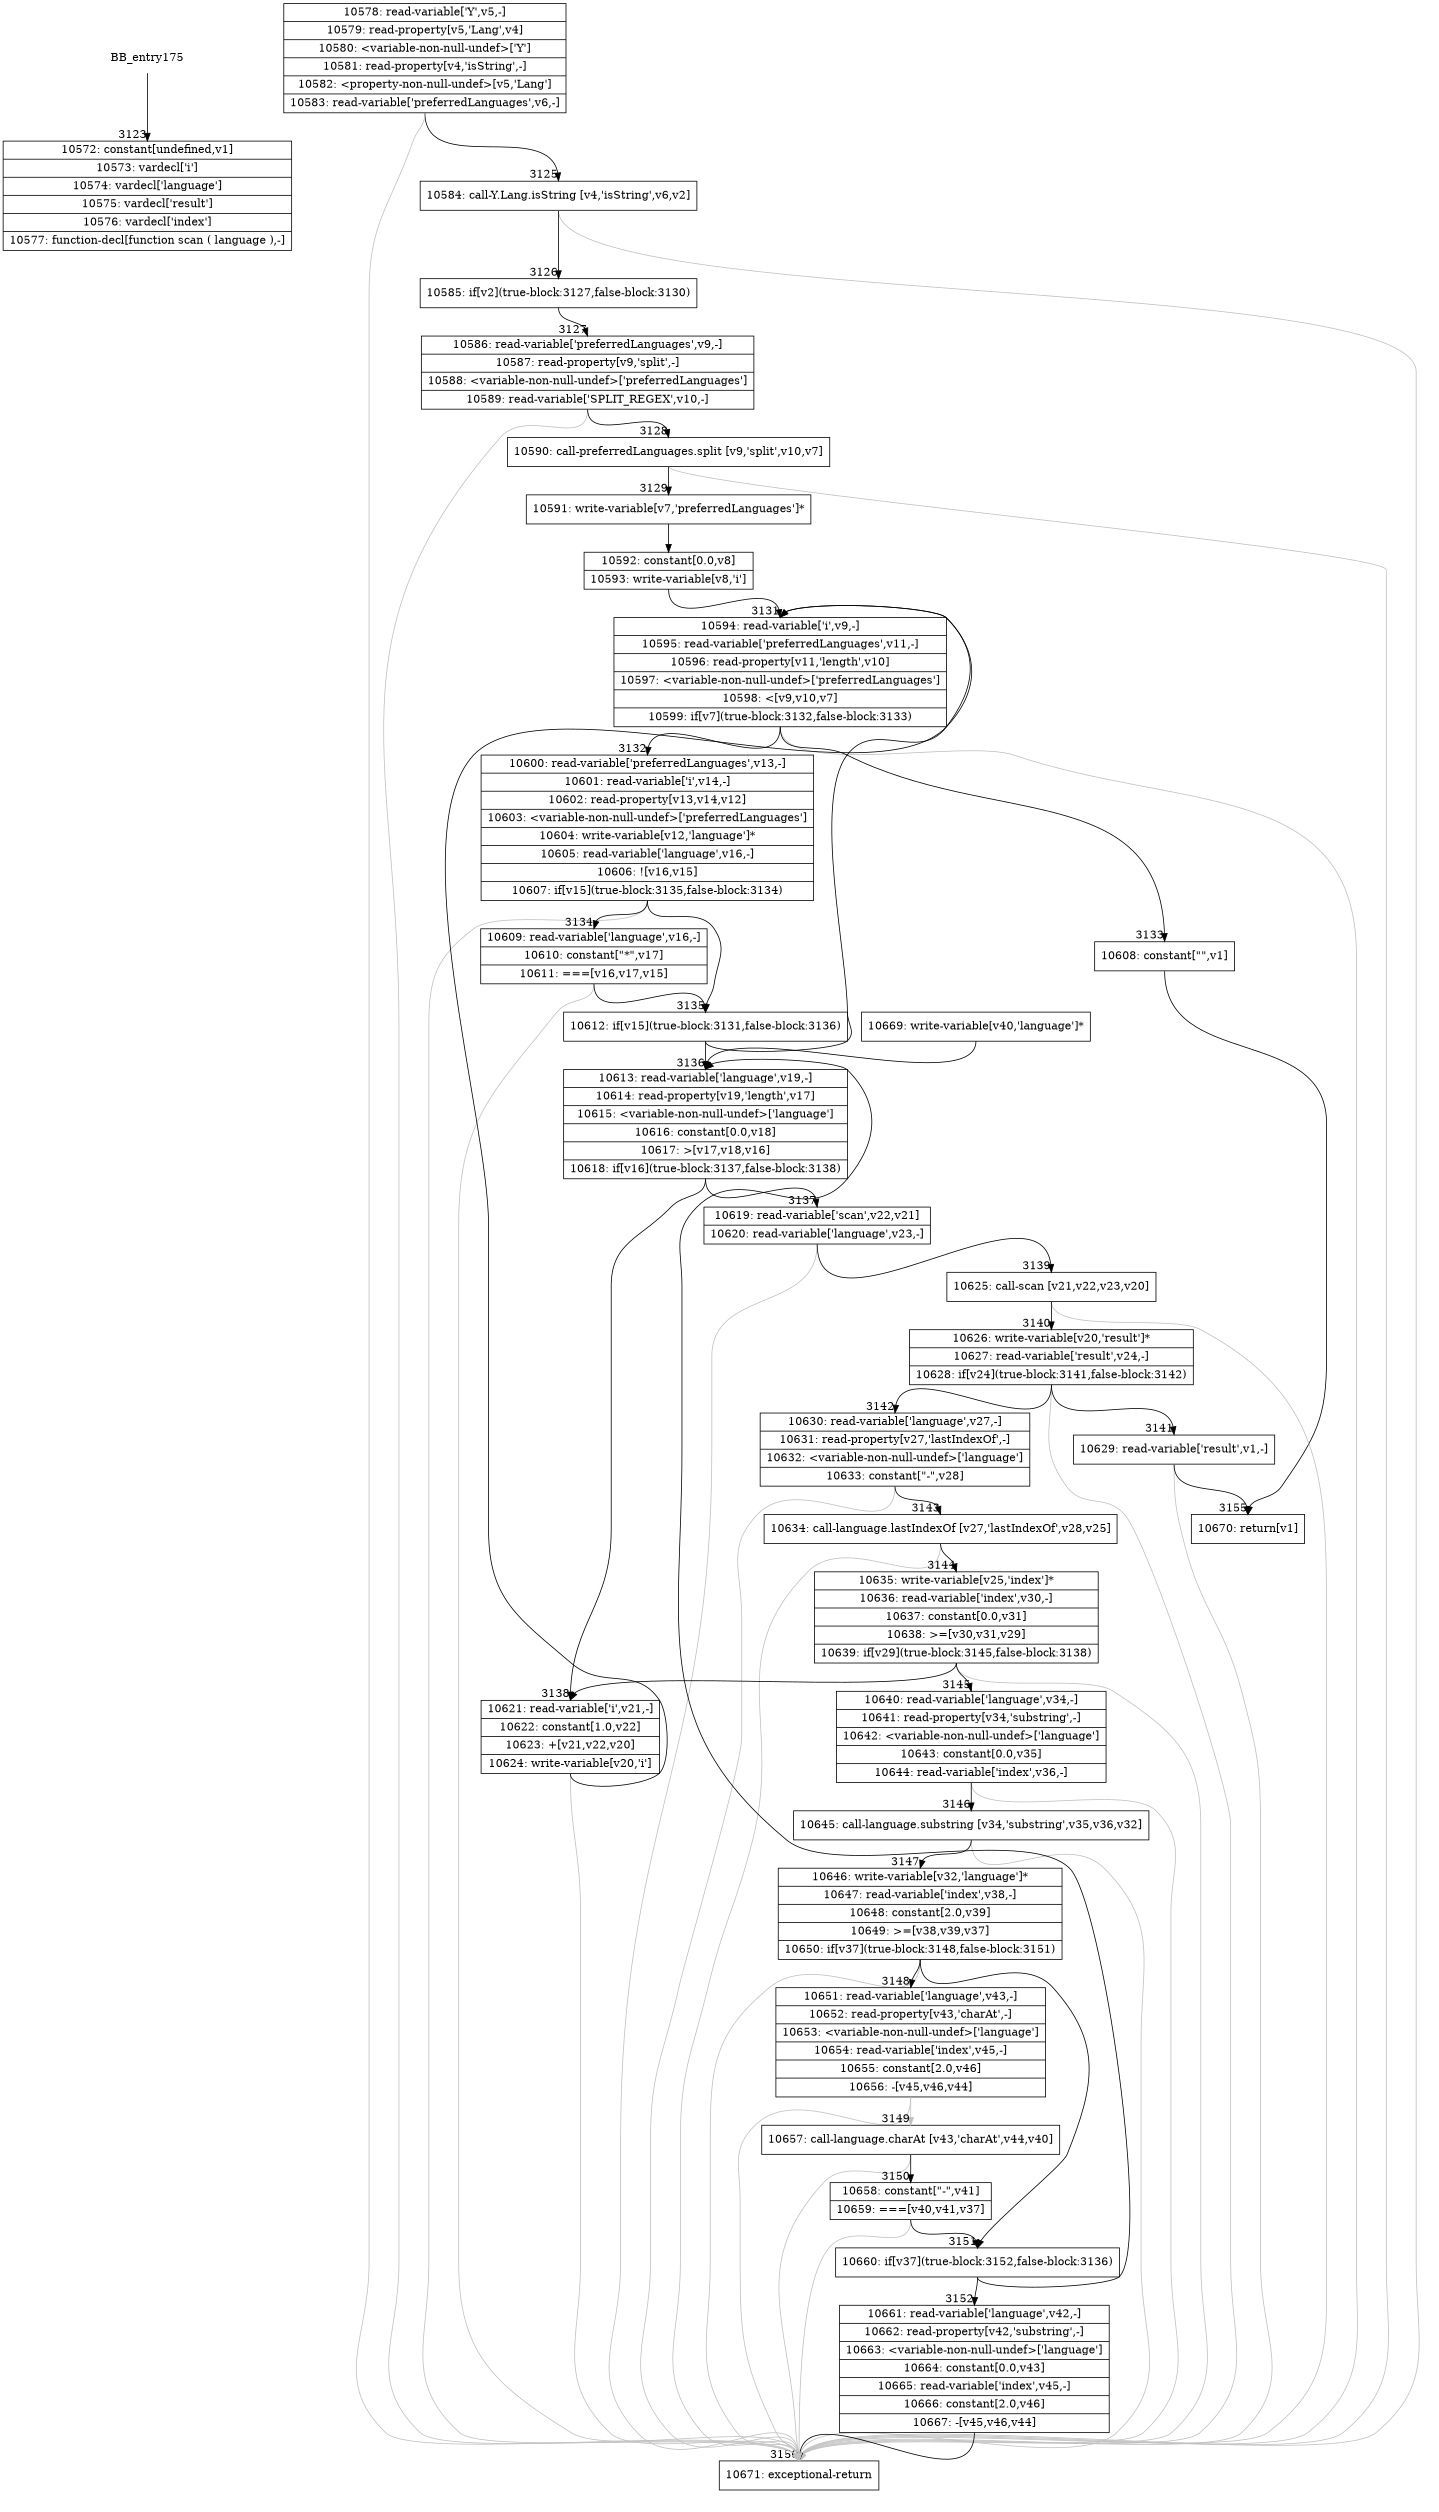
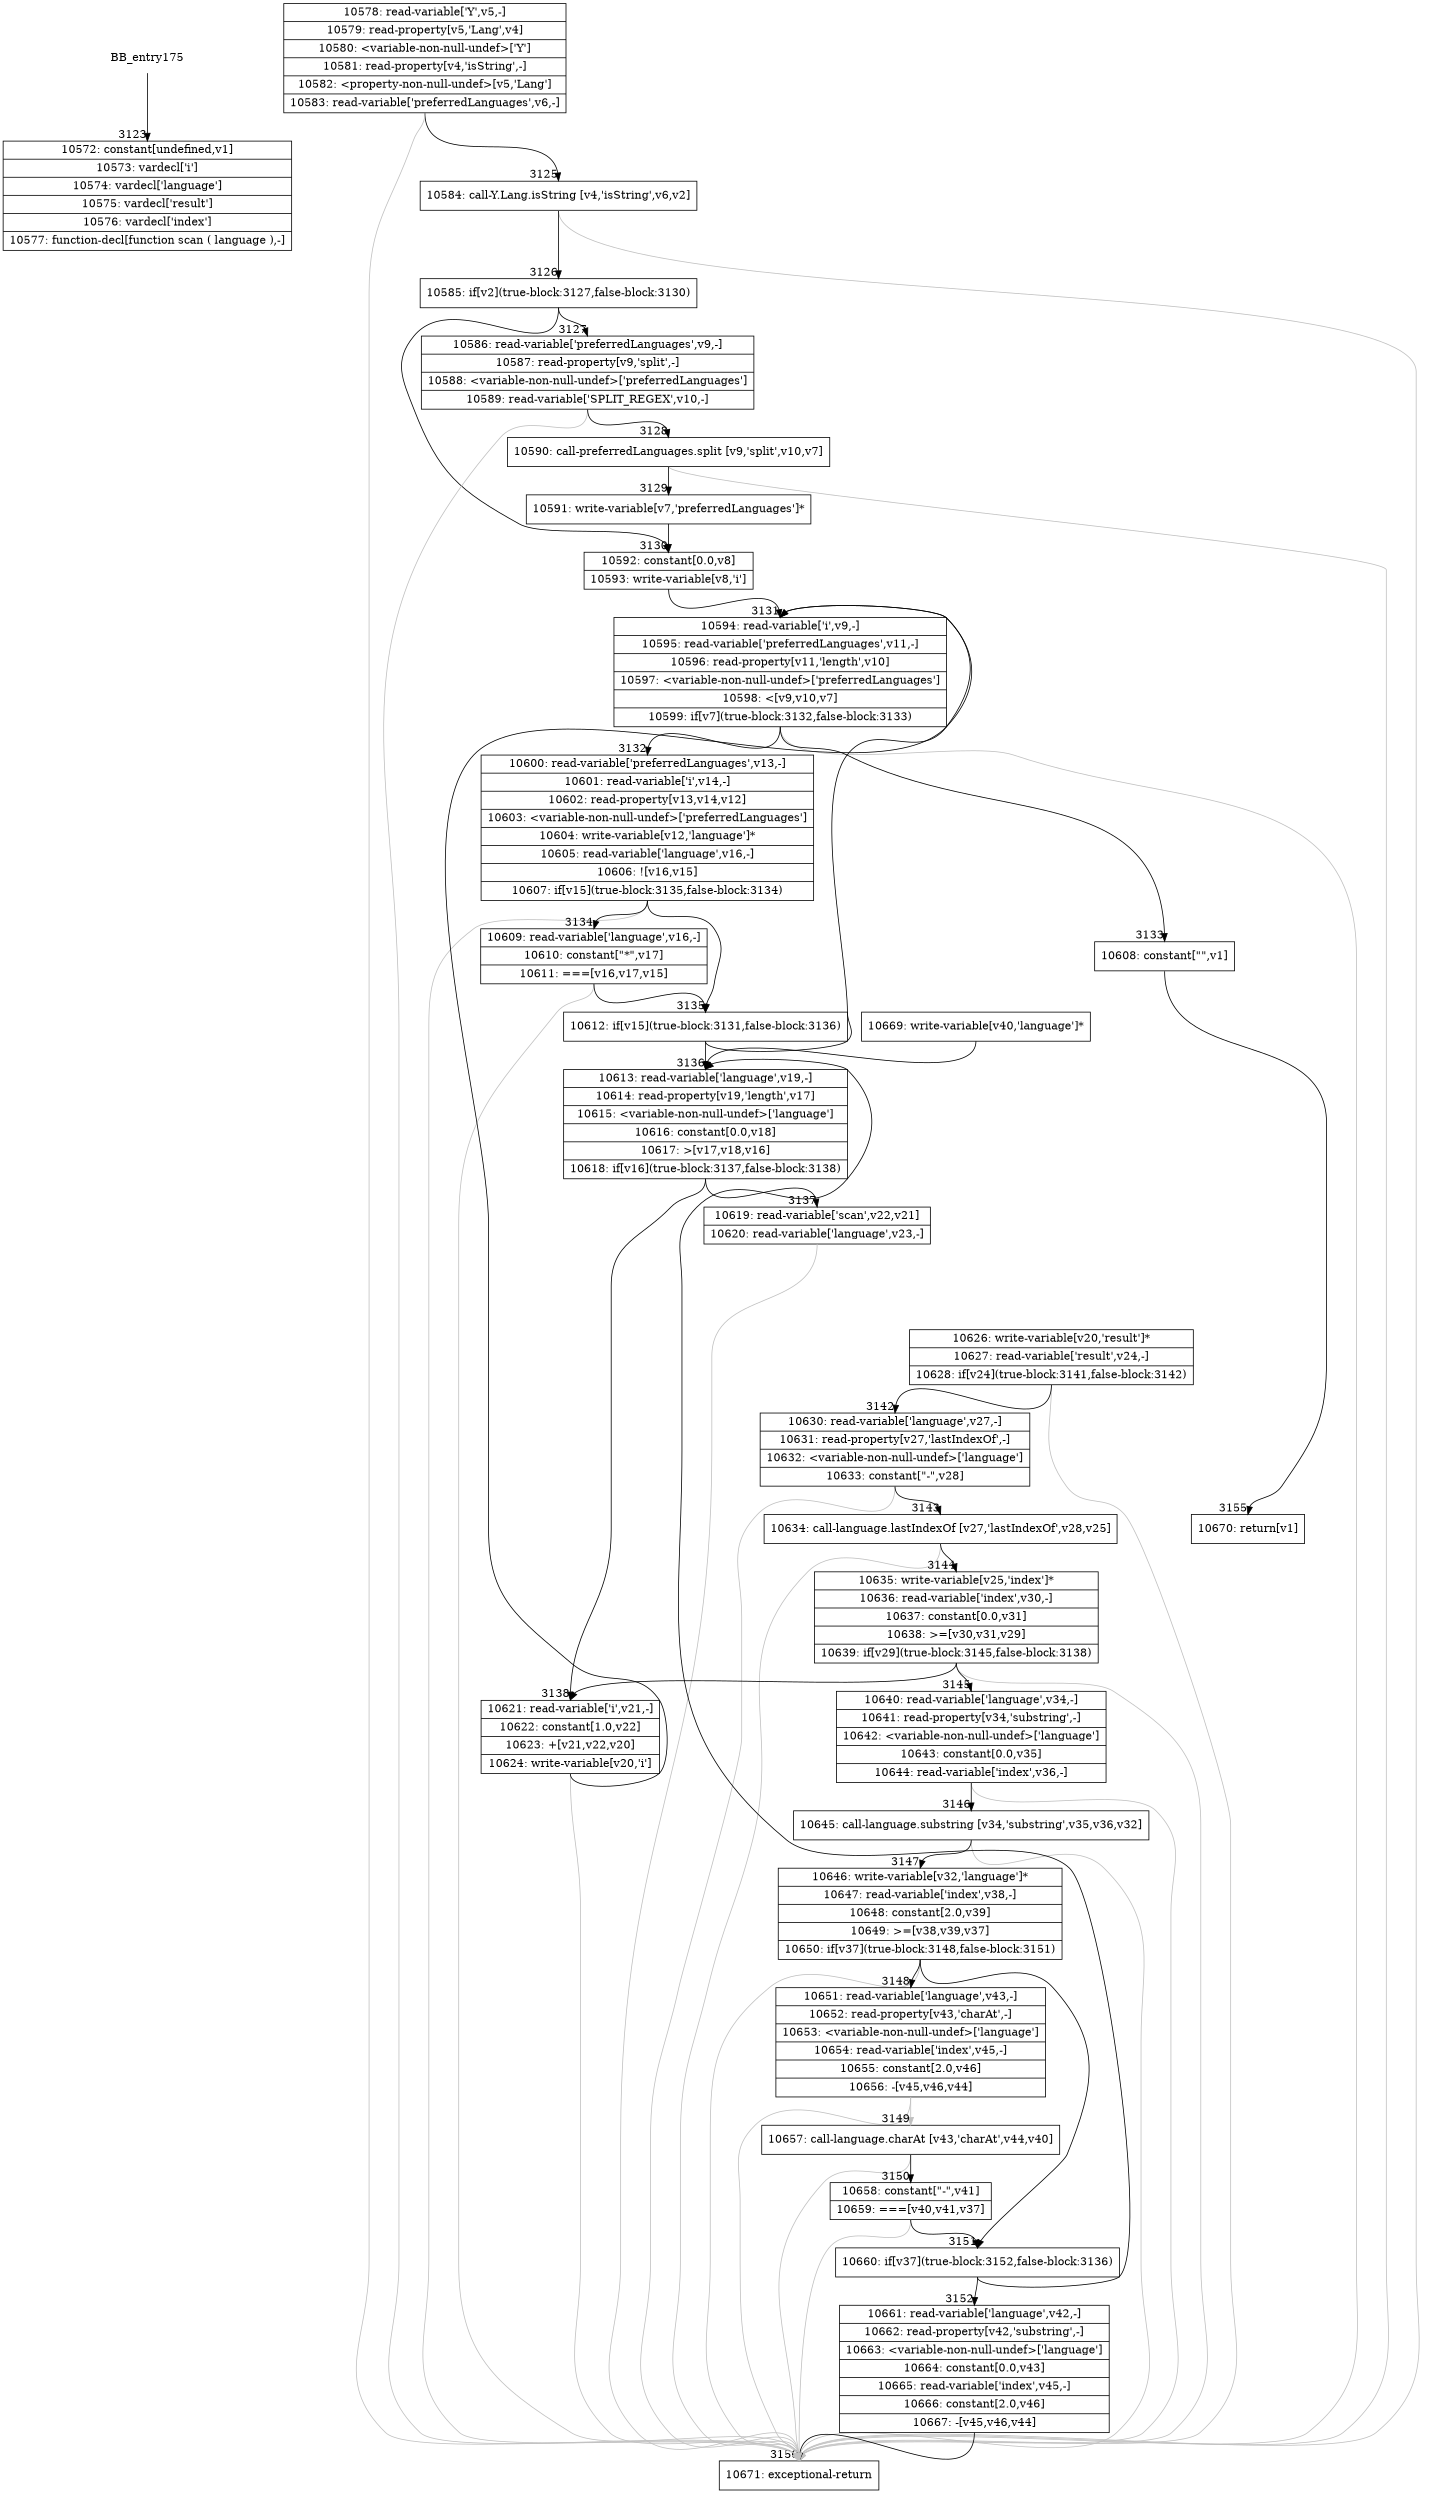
  digraph {
    rankdir=TD
    node [shape=record]
    edge [headport=n tailport=s]
    n1 [label=BB_entry175 shape=none]
    n2 [label="{10572: constant[undefined,v1]|10573: vardecl['i']|10574: vardecl['language']|10575: vardecl['result']|10576: vardecl['index']|10577: function-decl[function scan ( language ),-]}"]
    n3 [label="{10578: read-variable['Y',v5,-]|10579: read-property[v5,'Lang',v4]|10580: \<variable-non-null-undef\>['Y']|10581: read-property[v4,'isString',-]|10582: \<property-non-null-undef\>[v5,'Lang']|10583: read-variable['preferredLanguages',v6,-]}"]
    n4 [label="{10584: call-Y.Lang.isString [v4,'isString',v6,v2]}"]
    n5 [label="{10671: exceptional-return}"]
    n6 [label="{10585: if[v2](true-block:3127,false-block:3130)}"]
    n7 [label="{10586: read-variable['preferredLanguages',v9,-]|10587: read-property[v9,'split',-]|10588: \<variable-non-null-undef\>['preferredLanguages']|10589: read-variable['SPLIT_REGEX',v10,-]}"]
    n8 [label="{10592: constant[0.0,v8]|10593: write-variable[v8,'i']}"]
    n9 [label="{10590: call-preferredLanguages.split [v9,'split',v10,v7]}"]
    n10 [label="{10594: read-variable['i',v9,-]|10595: read-variable['preferredLanguages',v11,-]|10596: read-property[v11,'length',v10]|10597: \<variable-non-null-undef\>['preferredLanguages']|10598: \<[v9,v10,v7]|10599: if[v7](true-block:3132,false-block:3133)}"]
    n11 [label="{10591: write-variable[v7,'preferredLanguages']*}"]
    n12 [label="{10600: read-variable['preferredLanguages',v13,-]|10601: read-variable['i',v14,-]|10602: read-property[v13,v14,v12]|10603: \<variable-non-null-undef\>['preferredLanguages']|10604: write-variable[v12,'language']*|10605: read-variable['language',v16,-]|10606: ![v16,v15]|10607: if[v15](true-block:3135,false-block:3134)}"]
    n13 [label="{10608: constant[\"\",v1]}"]
    n14 [label="{10612: if[v15](true-block:3131,false-block:3136)}"]
    n15 [label="{10609: read-variable['language',v16,-]|10610: constant[\"*\",v17]|10611: ===[v16,v17,v15]}"]
    n16 [label="{10670: return[v1]}"]
    n17 [label="{10613: read-variable['language',v19,-]|10614: read-property[v19,'length',v17]|10615: \<variable-non-null-undef\>['language']|10616: constant[0.0,v18]|10617: \>[v17,v18,v16]|10618: if[v16](true-block:3137,false-block:3138)}"]
    n18 [label="{10619: read-variable['scan',v22,v21]|10620: read-variable['language',v23,-]}"]
    n19 [label="{10621: read-variable['i',v21,-]|10622: constant[1.0,v22]|10623: +[v21,v22,v20]|10624: write-variable[v20,'i']}"]
-   n20 [label="{10625: call-scan [v21,v22,v23,v20]}"]
    n21 [label="{10626: write-variable[v20,'result']*|10627: read-variable['result',v24,-]|10628: if[v24](true-block:3141,false-block:3142)}"]
-   n22 [label="{10629: read-variable['result',v1,-]}"]
    n23 [label="{10630: read-variable['language',v27,-]|10631: read-property[v27,'lastIndexOf',-]|10632: \<variable-non-null-undef\>['language']|10633: constant[\"-\",v28]}"]
    n24 [label="{10634: call-language.lastIndexOf [v27,'lastIndexOf',v28,v25]}"]
    n25 [label="{10635: write-variable[v25,'index']*|10636: read-variable['index',v30,-]|10637: constant[0.0,v31]|10638: \>=[v30,v31,v29]|10639: if[v29](true-block:3145,false-block:3138)}"]
    n26 [label="{10640: read-variable['language',v34,-]|10641: read-property[v34,'substring',-]|10642: \<variable-non-null-undef\>['language']|10643: constant[0.0,v35]|10644: read-variable['index',v36,-]}"]
    n27 [label="{10645: call-language.substring [v34,'substring',v35,v36,v32]}"]
    n28 [label="{10646: write-variable[v32,'language']*|10647: read-variable['index',v38,-]|10648: constant[2.0,v39]|10649: \>=[v38,v39,v37]|10650: if[v37](true-block:3148,false-block:3151)}"]
    n29 [label="{10660: if[v37](true-block:3152,false-block:3136)}"]
    n30 [label="{10651: read-variable['language',v43,-]|10652: read-property[v43,'charAt',-]|10653: \<variable-non-null-undef\>['language']|10654: read-variable['index',v45,-]|10655: constant[2.0,v46]|10656: -[v45,v46,v44]}"]
    n31 [label="{10661: read-variable['language',v42,-]|10662: read-property[v42,'substring',-]|10663: \<variable-non-null-undef\>['language']|10664: constant[0.0,v43]|10665: read-variable['index',v45,-]|10666: constant[2.0,v46]|10667: -[v45,v46,v44]}"]
    n32 [label="{10657: call-language.charAt [v43,'charAt',v44,v40]}"]
    n33 [label="{10658: constant[\"-\",v41]|10659: ===[v40,v41,v37]}"]
    n34 [label="{10669: write-variable[v40,'language']*}"]
    n1 -> n2 [headlabel="    3123"]
    n3 -> n4 [headlabel="      3125"]
    n3 -> n5 [color=gray headlabel="      3156"]
    n4 -> n5 [color=gray]
    n4 -> n6 [headlabel="      3126"]
    n6 -> n7 [headlabel="      3127"]
+   n6 -> n8 [headlabel="      3130"]
    n7 -> n5 [color=gray]
    n7 -> n9 [headlabel="      3128"]
    n8 -> n10 [headlabel="      3131"]
    n9 -> n5 [color=gray]
    n9 -> n11 [headlabel="      3129"]
    n10 -> n5 [color=gray]
    n10 -> n12 [headlabel="      3132"]
    n10 -> n13 [headlabel="      3133"]
    n11 -> n8
    n12 -> n5 [color=gray]
    n12 -> n14 [headlabel="      3135"]
    n12 -> n15 [headlabel="      3134"]
    n13 -> n16 [headlabel="      3155"]
    n14 -> n10
    n14 -> n17 [headlabel="      3136"]
    n15 -> n5 [color=gray]
    n15 -> n14
    n17 -> n18 [headlabel="      3137"]
    n17 -> n19 [headlabel="      3138"]
    n18 -> n5 [color=gray]
-   n18 -> n20 [headlabel="      3139"]
    n19 -> n5 [color=gray]
    n19 -> n10
-   n20 -> n5 [color=gray]
-   n20 -> n21 [headlabel="      3140"]
    n21 -> n5 [color=gray]
-   n21 -> n22 [headlabel="      3141"]
    n21 -> n23 [headlabel="      3142"]
-   n22 -> n5 [color=gray]
-   n22 -> n16
    n23 -> n5 [color=gray]
    n23 -> n24 [headlabel="      3143"]
    n24 -> n5 [color=gray]
    n24 -> n25 [headlabel="      3144"]
    n25 -> n5 [color=gray]
    n25 -> n19
    n25 -> n26 [headlabel="      3145"]
    n26 -> n5 [color=gray]
    n26 -> n27 [headlabel="      3146"]
    n27 -> n5 [color=gray]
    n27 -> n28 [headlabel="      3147"]
    n28 -> n5 [color=gray]
    n28 -> n29 [headlabel="      3151"]
    n28 -> n30 [headlabel="      3148"]
    n29 -> n17
    n29 -> n31 [headlabel="      3152"]
    n30 -> n5 [color=gray]
    n30 -> n32 [color=gray headlabel="      3149"]
    n31 -> n5 [color=black]
    n32 -> n5 [color=gray]
    n32 -> n33 [headlabel="      3150"]
    n33 -> n5 [color=gray]
    n33 -> n29
    n34 -> n17
  }
